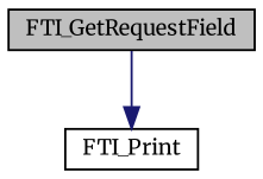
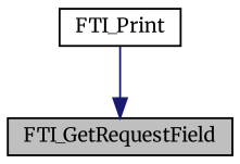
  digraph {
    rankdir=TB
    fontname=Merriweather
    node [color=black fontname=Merriweather fontsize=10 shape=record style=filled]
    n1 [fillcolor=grey75 fontcolor=black height=0.2 label=FTI_GetRequestField width=0.4]
    n2 [fillcolor=white height=0.2 label=FTI_Print width=0.4]
-   n1 -> n2 [color=midnightblue fontname=Merriweather fontsize=10 labelfontname=Helvetica labelfontsize=10 style=solid]
+   n2 -> n1 [color=midnightblue fontname=Merriweather fontsize=10 labelfontname=Helvetica labelfontsize=10 style=solid]
  }
